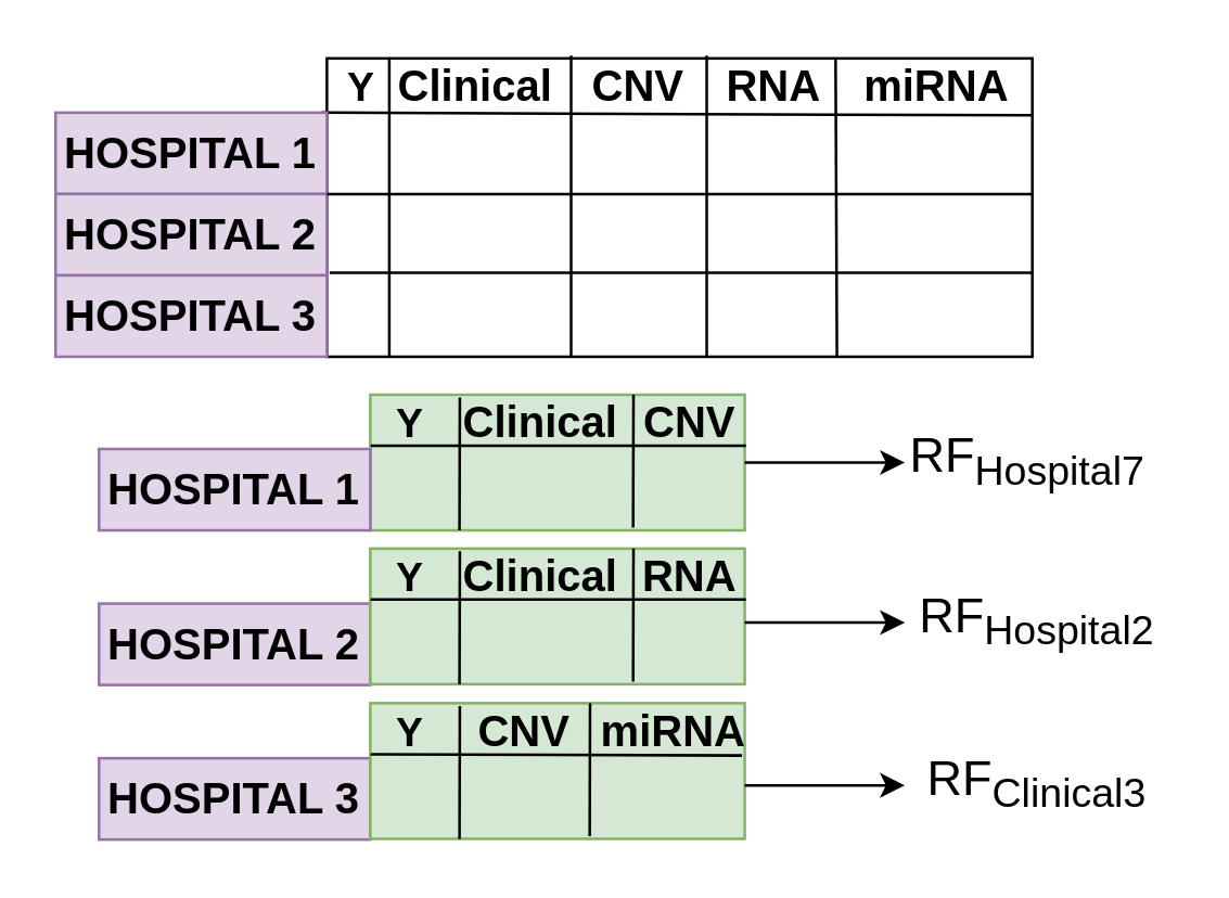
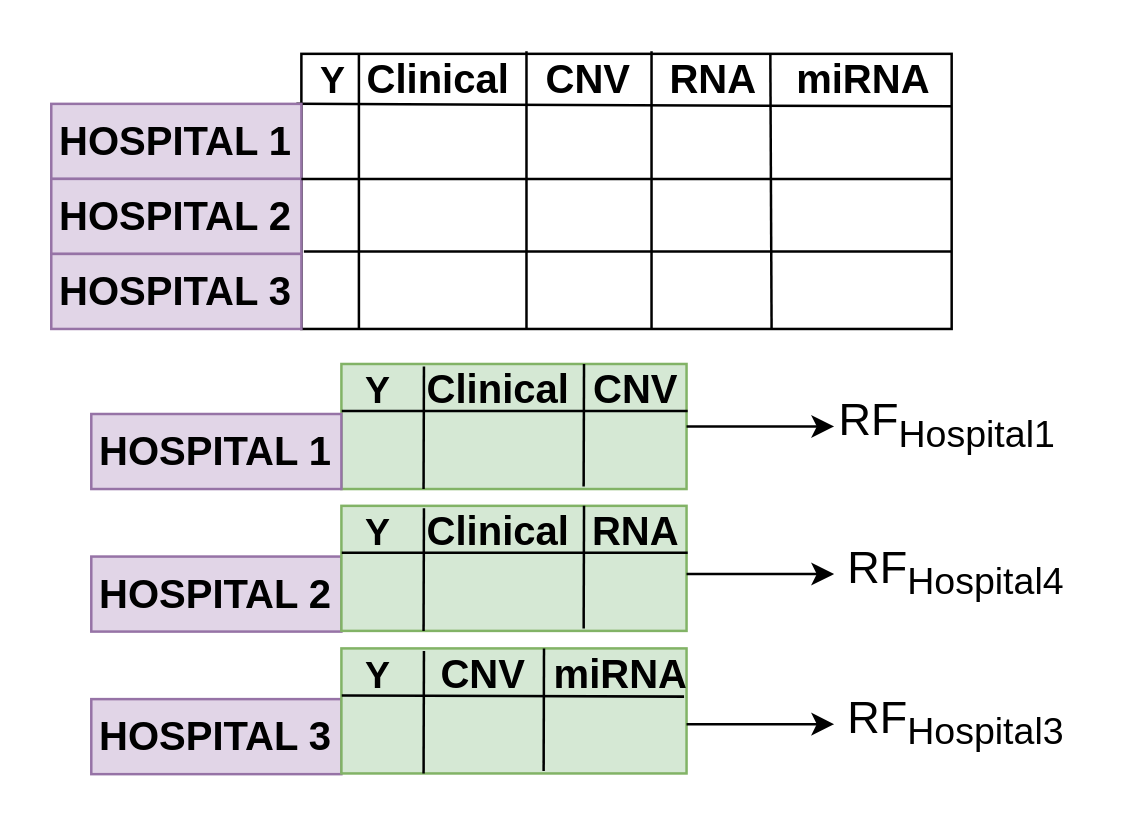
  <mxCell id="0" />
  <mxCell id="1" parent="0" />
  <mxCell id="2" value="" style="rounded=0;whiteSpace=wrap;html=1;fillColor=#d5e8d4;strokeColor=#82b366;" parent="1" vertex="1"><mxGeometry x="136" y="145" width="138" height="50" as="geometry" /></mxCell>
  <mxCell id="3" value="&lt;font size=&quot;1&quot;&gt;&lt;b style=&quot;font-size: 16px&quot;&gt;HOSPITAL 1&lt;/b&gt;&lt;/font&gt;" style="text;html=1;strokeColor=#9673a6;fillColor=#e1d5e7;align=center;verticalAlign=middle;whiteSpace=wrap;rounded=0;" parent="1" vertex="1"><mxGeometry x="36" y="165" width="100" height="30" as="geometry" /></mxCell>
  <mxCell id="4" value="&lt;font size=&quot;1&quot;&gt;&lt;b style=&quot;font-size: 16px&quot;&gt;HOSPITAL 2&lt;/b&gt;&lt;/font&gt;" style="text;html=1;strokeColor=#9673a6;fillColor=#e1d5e7;align=center;verticalAlign=middle;whiteSpace=wrap;rounded=0;" parent="1" vertex="1"><mxGeometry x="36" y="222" width="100" height="30" as="geometry" /></mxCell>
  <mxCell id="5" value="&lt;font size=&quot;1&quot;&gt;&lt;b style=&quot;font-size: 16px&quot;&gt;HOSPITAL 3&lt;/b&gt;&lt;/font&gt;" style="text;html=1;strokeColor=#9673a6;fillColor=#e1d5e7;align=center;verticalAlign=middle;whiteSpace=wrap;rounded=0;" parent="1" vertex="1"><mxGeometry x="36" y="279" width="100" height="30" as="geometry" /></mxCell>
  <mxCell id="6" value="&lt;font style=&quot;font-size: 15px&quot;&gt;&lt;b&gt;Y&lt;/b&gt;&lt;/font&gt;" style="text;html=1;strokeColor=none;fillColor=none;align=center;verticalAlign=middle;whiteSpace=wrap;rounded=0;" parent="1" vertex="1"><mxGeometry x="136" y="145" width="30" height="20" as="geometry" /></mxCell>
  <mxCell id="7" value="&lt;font style=&quot;font-size: 16px&quot;&gt;&lt;b&gt;Clinical&lt;/b&gt;&lt;/font&gt;" style="text;html=1;strokeColor=none;fillColor=none;align=center;verticalAlign=middle;whiteSpace=wrap;rounded=0;" parent="1" vertex="1"><mxGeometry x="174" y="145" width="50" height="20" as="geometry" /></mxCell>
  <mxCell id="8" value="&lt;font style=&quot;font-size: 16px&quot;&gt;&lt;b&gt;CNV&lt;/b&gt;&lt;/font&gt;" style="text;html=1;strokeColor=none;fillColor=none;align=center;verticalAlign=middle;whiteSpace=wrap;rounded=0;" parent="1" vertex="1"><mxGeometry x="229" y="145" width="50" height="20" as="geometry" /></mxCell>
  <mxCell id="9" value="" style="endArrow=none;html=1;" parent="1" target="2" edge="1"><mxGeometry width="50" height="50" relative="1" as="geometry"><mxPoint x="166" y="195" as="sourcePoint" /><mxPoint x="166" y="164" as="targetPoint" /></mxGeometry></mxCell>
  <mxCell id="10" value="" style="endArrow=none;html=1;" parent="1" edge="1"><mxGeometry width="50" height="50" relative="1" as="geometry"><mxPoint x="168.86" y="195" as="sourcePoint" /><mxPoint x="169" y="146" as="targetPoint" /></mxGeometry></mxCell>
  <mxCell id="11" value="" style="endArrow=none;html=1;" parent="1" edge="1"><mxGeometry width="50" height="50" relative="1" as="geometry"><mxPoint x="232.86" y="194" as="sourcePoint" /><mxPoint x="233" y="145" as="targetPoint" /></mxGeometry></mxCell>
  <mxCell id="12" value="" style="endArrow=none;html=1;entryX=0.001;entryY=0.376;entryDx=0;entryDy=0;entryPerimeter=0;exitX=0.909;exitY=0.939;exitDx=0;exitDy=0;exitPerimeter=0;" parent="1" source="8" target="2" edge="1"><mxGeometry width="50" height="50" relative="1" as="geometry"><mxPoint x="211" y="275" as="sourcePoint" /><mxPoint x="261" y="225" as="targetPoint" /></mxGeometry></mxCell>
  <mxCell id="13" value="" style="rounded=0;whiteSpace=wrap;html=1;fillColor=#d5e8d4;strokeColor=#82b366;" parent="1" vertex="1"><mxGeometry x="136" y="201.72" width="138" height="50" as="geometry" /></mxCell>
  <mxCell id="14" value="&lt;font style=&quot;font-size: 15px&quot;&gt;&lt;b&gt;Y&lt;/b&gt;&lt;/font&gt;" style="text;html=1;strokeColor=none;fillColor=none;align=center;verticalAlign=middle;whiteSpace=wrap;rounded=0;" parent="1" vertex="1"><mxGeometry x="136" y="201.72" width="30" height="20" as="geometry" /></mxCell>
  <mxCell id="15" value="&lt;font style=&quot;font-size: 16px&quot;&gt;&lt;b&gt;Clinical&lt;/b&gt;&lt;/font&gt;" style="text;html=1;strokeColor=none;fillColor=none;align=center;verticalAlign=middle;whiteSpace=wrap;rounded=0;" parent="1" vertex="1"><mxGeometry x="174" y="201.72" width="50" height="20" as="geometry" /></mxCell>
  <mxCell id="16" value="&lt;font style=&quot;font-size: 16px&quot;&gt;&lt;b&gt;RNA&lt;/b&gt;&lt;/font&gt;" style="text;html=1;strokeColor=none;fillColor=none;align=center;verticalAlign=middle;whiteSpace=wrap;rounded=0;" parent="1" vertex="1"><mxGeometry x="229" y="201.72" width="50" height="20" as="geometry" /></mxCell>
  <mxCell id="17" value="" style="endArrow=none;html=1;" parent="1" target="13" edge="1"><mxGeometry width="50" height="50" relative="1" as="geometry"><mxPoint x="166" y="251.72" as="sourcePoint" /><mxPoint x="166" y="220.72" as="targetPoint" /></mxGeometry></mxCell>
  <mxCell id="18" value="" style="endArrow=none;html=1;" parent="1" edge="1"><mxGeometry width="50" height="50" relative="1" as="geometry"><mxPoint x="168.86" y="251.72" as="sourcePoint" /><mxPoint x="169" y="202.72" as="targetPoint" /></mxGeometry></mxCell>
  <mxCell id="19" value="" style="endArrow=none;html=1;" parent="1" edge="1"><mxGeometry width="50" height="50" relative="1" as="geometry"><mxPoint x="232.86" y="250.72" as="sourcePoint" /><mxPoint x="233" y="201.72" as="targetPoint" /></mxGeometry></mxCell>
  <mxCell id="20" value="" style="endArrow=none;html=1;entryX=0.001;entryY=0.376;entryDx=0;entryDy=0;entryPerimeter=0;exitX=0.909;exitY=0.939;exitDx=0;exitDy=0;exitPerimeter=0;" parent="1" source="16" target="13" edge="1"><mxGeometry width="50" height="50" relative="1" as="geometry"><mxPoint x="211" y="331.72" as="sourcePoint" /><mxPoint x="261" y="281.72" as="targetPoint" /></mxGeometry></mxCell>
  <mxCell id="21" value="" style="rounded=0;whiteSpace=wrap;html=1;fillColor=#d5e8d4;strokeColor=#82b366;" parent="1" vertex="1"><mxGeometry x="136" y="258.72" width="138" height="50" as="geometry" /></mxCell>
  <mxCell id="22" value="&lt;font style=&quot;font-size: 15px&quot;&gt;&lt;b&gt;Y&lt;/b&gt;&lt;/font&gt;" style="text;html=1;strokeColor=none;fillColor=none;align=center;verticalAlign=middle;whiteSpace=wrap;rounded=0;" parent="1" vertex="1"><mxGeometry x="136" y="258.72" width="30" height="20" as="geometry" /></mxCell>
  <mxCell id="23" value="&lt;font style=&quot;font-size: 16px&quot;&gt;&lt;b&gt;CNV&lt;/b&gt;&lt;/font&gt;" style="text;html=1;strokeColor=none;fillColor=none;align=center;verticalAlign=middle;whiteSpace=wrap;rounded=0;" parent="1" vertex="1"><mxGeometry x="168" y="258.72" width="50" height="20" as="geometry" /></mxCell>
  <mxCell id="24" value="&lt;font style=&quot;font-size: 16px&quot;&gt;&lt;b&gt;miRNA&lt;/b&gt;&lt;/font&gt;" style="text;html=1;strokeColor=none;fillColor=none;align=center;verticalAlign=middle;whiteSpace=wrap;rounded=0;" parent="1" vertex="1"><mxGeometry x="223" y="258.72" width="50" height="20" as="geometry" /></mxCell>
  <mxCell id="25" value="" style="endArrow=none;html=1;" parent="1" target="21" edge="1"><mxGeometry width="50" height="50" relative="1" as="geometry"><mxPoint x="166" y="308.72" as="sourcePoint" /><mxPoint x="166" y="277.72" as="targetPoint" /></mxGeometry></mxCell>
  <mxCell id="26" value="" style="endArrow=none;html=1;" parent="1" edge="1"><mxGeometry width="50" height="50" relative="1" as="geometry"><mxPoint x="168.86" y="308.72" as="sourcePoint" /><mxPoint x="169" y="259.72" as="targetPoint" /></mxGeometry></mxCell>
  <mxCell id="27" value="" style="endArrow=none;html=1;" parent="1" edge="1"><mxGeometry width="50" height="50" relative="1" as="geometry"><mxPoint x="216.86" y="307.72" as="sourcePoint" /><mxPoint x="217" y="258.72" as="targetPoint" /></mxGeometry></mxCell>
  <mxCell id="28" value="" style="endArrow=none;html=1;entryX=0.001;entryY=0.376;entryDx=0;entryDy=0;entryPerimeter=0;" parent="1" target="21" edge="1"><mxGeometry width="50" height="50" relative="1" as="geometry"><mxPoint x="273" y="278" as="sourcePoint" /><mxPoint x="261" y="338.72" as="targetPoint" /></mxGeometry></mxCell>
  <mxCell id="29" value="" style="endArrow=classic;html=1;exitX=1;exitY=0.5;exitDx=0;exitDy=0;" parent="1" source="2" target="30" edge="1"><mxGeometry width="50" height="50" relative="1" as="geometry"><mxPoint x="320" y="210" as="sourcePoint" /><mxPoint x="344" y="170" as="targetPoint" /></mxGeometry></mxCell>
- <mxCell id="30" value="&lt;font style=&quot;font-size: 18px&quot;&gt;RF&lt;sub&gt;Hospital7&lt;/sub&gt;&lt;/font&gt;" style="text;html=1;strokeColor=none;fillColor=none;align=center;verticalAlign=middle;whiteSpace=wrap;rounded=0;" parent="1" vertex="1"><mxGeometry x="333" y="160" width="91" height="20" as="geometry" /></mxCell>
+ <mxCell id="30" value="&lt;font style=&quot;font-size: 18px&quot;&gt;RF&lt;sub&gt;Hospital1&lt;/sub&gt;&lt;/font&gt;" style="text;html=1;strokeColor=none;fillColor=none;align=center;verticalAlign=middle;whiteSpace=wrap;rounded=0;" parent="1" vertex="1"><mxGeometry x="333" y="160" width="91" height="20" as="geometry" /></mxCell>
  <mxCell id="31" value="" style="endArrow=classic;html=1;exitX=1;exitY=0.5;exitDx=0;exitDy=0;" parent="1" target="32" edge="1"><mxGeometry width="50" height="50" relative="1" as="geometry"><mxPoint x="274" y="229" as="sourcePoint" /><mxPoint x="344" y="229" as="targetPoint" /></mxGeometry></mxCell>
- <mxCell id="32" value="&lt;font style=&quot;font-size: 18px&quot;&gt;RF&lt;sub&gt;Hospital2&lt;/sub&gt;&lt;/font&gt;" style="text;html=1;strokeColor=none;fillColor=none;align=center;verticalAlign=middle;whiteSpace=wrap;rounded=0;" parent="1" vertex="1"><mxGeometry x="333" y="219" width="98" height="20" as="geometry" /></mxCell>
+ <mxCell id="32" value="&lt;font style=&quot;font-size: 18px&quot;&gt;RF&lt;sub&gt;Hospital4&lt;/sub&gt;&lt;/font&gt;" style="text;html=1;strokeColor=none;fillColor=none;align=center;verticalAlign=middle;whiteSpace=wrap;rounded=0;" parent="1" vertex="1"><mxGeometry x="333" y="219" width="98" height="20" as="geometry" /></mxCell>
  <mxCell id="33" value="" style="endArrow=classic;html=1;exitX=1;exitY=0.5;exitDx=0;exitDy=0;" parent="1" edge="1"><mxGeometry width="50" height="50" relative="1" as="geometry"><mxPoint x="274" y="289" as="sourcePoint" /><mxPoint x="333" y="289" as="targetPoint" /></mxGeometry></mxCell>
- <mxCell id="34" value="&lt;font style=&quot;font-size: 18px&quot;&gt;RF&lt;sub&gt;Clinical3&lt;/sub&gt;&lt;/font&gt;" style="text;html=1;strokeColor=none;fillColor=none;align=center;verticalAlign=middle;whiteSpace=wrap;rounded=0;" parent="1" vertex="1"><mxGeometry x="333" y="278.72" width="98" height="20" as="geometry" /></mxCell>
+ <mxCell id="34" value="&lt;font style=&quot;font-size: 18px&quot;&gt;RF&lt;sub&gt;Hospital3&lt;/sub&gt;&lt;/font&gt;" style="text;html=1;strokeColor=none;fillColor=none;align=center;verticalAlign=middle;whiteSpace=wrap;rounded=0;" parent="1" vertex="1"><mxGeometry x="333" y="278.72" width="98" height="20" as="geometry" /></mxCell>
  <mxCell id="35" value="" style="rounded=0;whiteSpace=wrap;html=1;" parent="1" vertex="1"><mxGeometry x="120" y="21" width="260" height="110" as="geometry" /></mxCell>
  <mxCell id="36" value="" style="endArrow=none;html=1;exitX=0;exitY=1;exitDx=0;exitDy=0;" parent="1" source="37" edge="1"><mxGeometry width="50" height="50" relative="1" as="geometry"><mxPoint x="120" y="-69" as="sourcePoint" /><mxPoint x="380" y="42" as="targetPoint" /></mxGeometry></mxCell>
  <mxCell id="37" value="&lt;font style=&quot;font-size: 15px&quot;&gt;&lt;b&gt;Y&lt;/b&gt;&lt;/font&gt;" style="text;html=1;strokeColor=none;fillColor=none;align=center;verticalAlign=middle;whiteSpace=wrap;rounded=0;" parent="1" vertex="1"><mxGeometry x="118" y="21" width="30" height="20" as="geometry" /></mxCell>
  <mxCell id="38" value="&lt;font style=&quot;font-size: 16px&quot;&gt;&lt;b&gt;Clinical&lt;/b&gt;&lt;/font&gt;" style="text;html=1;strokeColor=none;fillColor=none;align=center;verticalAlign=middle;whiteSpace=wrap;rounded=0;" parent="1" vertex="1"><mxGeometry x="150" y="21" width="50" height="20" as="geometry" /></mxCell>
  <mxCell id="39" value="&lt;font style=&quot;font-size: 16px&quot;&gt;&lt;b&gt;CNV&lt;/b&gt;&lt;/font&gt;" style="text;html=1;strokeColor=none;fillColor=none;align=center;verticalAlign=middle;whiteSpace=wrap;rounded=0;" parent="1" vertex="1"><mxGeometry x="210" y="21" width="50" height="20" as="geometry" /></mxCell>
  <mxCell id="40" value="&lt;font style=&quot;font-size: 16px&quot;&gt;&lt;b&gt;miRNA&lt;/b&gt;&lt;/font&gt;" style="text;html=1;strokeColor=none;fillColor=none;align=center;verticalAlign=middle;whiteSpace=wrap;rounded=0;" parent="1" vertex="1"><mxGeometry x="320" y="21" width="50" height="20" as="geometry" /></mxCell>
  <mxCell id="41" value="&lt;font style=&quot;font-size: 16px&quot;&gt;&lt;b&gt;RNA&lt;/b&gt;&lt;/font&gt;" style="text;html=1;strokeColor=none;fillColor=none;align=center;verticalAlign=middle;whiteSpace=wrap;rounded=0;" parent="1" vertex="1"><mxGeometry x="260" y="21" width="50" height="20" as="geometry" /></mxCell>
  <mxCell id="42" value="" style="endArrow=none;html=1;" parent="1" edge="1"><mxGeometry width="50" height="50" relative="1" as="geometry"><mxPoint x="143" y="131" as="sourcePoint" /><mxPoint x="143" y="21" as="targetPoint" /></mxGeometry></mxCell>
  <mxCell id="43" value="" style="endArrow=none;html=1;entryX=0.75;entryY=0;entryDx=0;entryDy=0;" parent="1" edge="1"><mxGeometry width="50" height="50" relative="1" as="geometry"><mxPoint x="210" y="131" as="sourcePoint" /><mxPoint x="210" y="20" as="targetPoint" /></mxGeometry></mxCell>
  <mxCell id="44" value="" style="endArrow=none;html=1;entryX=0.75;entryY=0;entryDx=0;entryDy=0;" parent="1" edge="1"><mxGeometry width="50" height="50" relative="1" as="geometry"><mxPoint x="260" y="131" as="sourcePoint" /><mxPoint x="260" y="20" as="targetPoint" /></mxGeometry></mxCell>
  <mxCell id="45" value="" style="endArrow=none;html=1;entryX=0.75;entryY=0;entryDx=0;entryDy=0;" parent="1" edge="1"><mxGeometry width="50" height="50" relative="1" as="geometry"><mxPoint x="308" y="131" as="sourcePoint" /><mxPoint x="307.5" y="21" as="targetPoint" /></mxGeometry></mxCell>
  <mxCell id="46" value="&lt;font size=&quot;1&quot;&gt;&lt;b style=&quot;font-size: 16px&quot;&gt;HOSPITAL 1&lt;/b&gt;&lt;/font&gt;" style="text;html=1;strokeColor=#9673a6;fillColor=#e1d5e7;align=center;verticalAlign=middle;whiteSpace=wrap;rounded=0;" parent="1" vertex="1"><mxGeometry x="20" y="41" width="100" height="30" as="geometry" /></mxCell>
  <mxCell id="47" value="&lt;font size=&quot;1&quot;&gt;&lt;b style=&quot;font-size: 16px&quot;&gt;HOSPITAL 2&lt;/b&gt;&lt;/font&gt;" style="text;html=1;strokeColor=#9673a6;fillColor=#e1d5e7;align=center;verticalAlign=middle;whiteSpace=wrap;rounded=0;" parent="1" vertex="1"><mxGeometry x="20" y="71" width="100" height="30" as="geometry" /></mxCell>
  <mxCell id="48" value="&lt;font size=&quot;1&quot;&gt;&lt;b style=&quot;font-size: 16px&quot;&gt;HOSPITAL 3&lt;/b&gt;&lt;/font&gt;" style="text;html=1;strokeColor=#9673a6;fillColor=#e1d5e7;align=center;verticalAlign=middle;whiteSpace=wrap;rounded=0;" parent="1" vertex="1"><mxGeometry x="20" y="101" width="100" height="30" as="geometry" /></mxCell>
  <mxCell id="49" value="" style="endArrow=none;html=1;entryX=1;entryY=0;entryDx=0;entryDy=0;" parent="1" target="47" edge="1"><mxGeometry width="50" height="50" relative="1" as="geometry"><mxPoint x="380" y="71" as="sourcePoint" /><mxPoint x="170" y="-119" as="targetPoint" /></mxGeometry></mxCell>
  <mxCell id="50" value="" style="endArrow=none;html=1;entryX=1;entryY=0;entryDx=0;entryDy=0;" parent="1" edge="1"><mxGeometry width="50" height="50" relative="1" as="geometry"><mxPoint x="380" y="100" as="sourcePoint" /><mxPoint x="121" y="100" as="targetPoint" /></mxGeometry></mxCell>
  <mxCell id="51" value="" style="shape=image;html=1;verticalAlign=top;verticalLabelPosition=bottom;labelBackgroundColor=#ffffff;imageAspect=0;aspect=fixed;image=https://cdn3.iconfinder.com/data/icons/flat-actions-icons-9/512/Tick_Mark-128.png" parent="1" vertex="1"><mxGeometry x="120" y="44" width="22" height="22" as="geometry" /></mxCell>
  <mxCell id="52" value="" style="shape=image;html=1;verticalAlign=top;verticalLabelPosition=bottom;labelBackgroundColor=#ffffff;imageAspect=0;aspect=fixed;image=https://cdn3.iconfinder.com/data/icons/flat-actions-icons-9/512/Tick_Mark-128.png" parent="1" vertex="1"><mxGeometry x="120" y="75" width="22" height="22" as="geometry" /></mxCell>
  <mxCell id="53" value="" style="shape=image;html=1;verticalAlign=top;verticalLabelPosition=bottom;labelBackgroundColor=#ffffff;imageAspect=0;aspect=fixed;image=https://cdn3.iconfinder.com/data/icons/flat-actions-icons-9/512/Tick_Mark-128.png" parent="1" vertex="1"><mxGeometry x="121" y="105" width="22" height="22" as="geometry" /></mxCell>
  <mxCell id="54" value="" style="shape=image;html=1;verticalAlign=top;verticalLabelPosition=bottom;labelBackgroundColor=#ffffff;imageAspect=0;aspect=fixed;image=https://cdn3.iconfinder.com/data/icons/flat-actions-icons-9/512/Tick_Mark-128.png" parent="1" vertex="1"><mxGeometry x="166" y="44" width="22" height="22" as="geometry" /></mxCell>
  <mxCell id="55" value="" style="shape=image;html=1;verticalAlign=top;verticalLabelPosition=bottom;labelBackgroundColor=#ffffff;imageAspect=0;aspect=fixed;image=https://cdn3.iconfinder.com/data/icons/flat-actions-icons-9/512/Tick_Mark-128.png" parent="1" vertex="1"><mxGeometry x="164" y="75.5" width="22" height="22" as="geometry" /></mxCell>
  <mxCell id="56" value="" style="shape=image;html=1;verticalAlign=top;verticalLabelPosition=bottom;labelBackgroundColor=#ffffff;imageAspect=0;aspect=fixed;image=https://cdn3.iconfinder.com/data/icons/flat-actions-icons-9/512/Tick_Mark-128.png" parent="1" vertex="1"><mxGeometry x="274" y="75" width="22" height="22" as="geometry" /></mxCell>
  <mxCell id="57" value="" style="shape=image;html=1;verticalAlign=top;verticalLabelPosition=bottom;labelBackgroundColor=#ffffff;imageAspect=0;aspect=fixed;image=https://cdn3.iconfinder.com/data/icons/flat-actions-icons-9/512/Tick_Mark-128.png" parent="1" vertex="1"><mxGeometry x="224" y="105" width="22" height="22" as="geometry" /></mxCell>
  <mxCell id="58" value="" style="shape=image;html=1;verticalAlign=top;verticalLabelPosition=bottom;labelBackgroundColor=#ffffff;imageAspect=0;aspect=fixed;image=https://cdn3.iconfinder.com/data/icons/flat-actions-icons-9/512/Tick_Mark-128.png" parent="1" vertex="1"><mxGeometry x="334" y="103" width="22" height="22" as="geometry" /></mxCell>
  <mxCell id="59" value="" style="shape=image;html=1;verticalAlign=top;verticalLabelPosition=bottom;labelBackgroundColor=#ffffff;imageAspect=0;aspect=fixed;image=https://cdn4.iconfinder.com/data/icons/icocentre-free-icons/114/f-cross_256-128.png" parent="1" vertex="1"><mxGeometry x="164" y="103" width="21.5" height="21.5" as="geometry" /></mxCell>
  <mxCell id="60" value="" style="shape=image;html=1;verticalAlign=top;verticalLabelPosition=bottom;labelBackgroundColor=#ffffff;imageAspect=0;aspect=fixed;image=https://cdn4.iconfinder.com/data/icons/icocentre-free-icons/114/f-cross_256-128.png" parent="1" vertex="1"><mxGeometry x="272.5" y="44.25" width="21.5" height="21.5" as="geometry" /></mxCell>
  <mxCell id="61" value="" style="shape=image;html=1;verticalAlign=top;verticalLabelPosition=bottom;labelBackgroundColor=#ffffff;imageAspect=0;aspect=fixed;image=https://cdn4.iconfinder.com/data/icons/icocentre-free-icons/114/f-cross_256-128.png" parent="1" vertex="1"><mxGeometry x="330.5" y="45.25" width="21.5" height="21.5" as="geometry" /></mxCell>
  <mxCell id="62" value="" style="shape=image;html=1;verticalAlign=top;verticalLabelPosition=bottom;labelBackgroundColor=#ffffff;imageAspect=0;aspect=fixed;image=https://cdn4.iconfinder.com/data/icons/icocentre-free-icons/114/f-cross_256-128.png" parent="1" vertex="1"><mxGeometry x="224" y="75.25" width="21.5" height="21.5" as="geometry" /></mxCell>
  <mxCell id="63" value="" style="shape=image;html=1;verticalAlign=top;verticalLabelPosition=bottom;labelBackgroundColor=#ffffff;imageAspect=0;aspect=fixed;image=https://cdn4.iconfinder.com/data/icons/icocentre-free-icons/114/f-cross_256-128.png" parent="1" vertex="1"><mxGeometry x="330.5" y="73.5" width="21.5" height="21.5" as="geometry" /></mxCell>
  <mxCell id="64" value="" style="shape=image;html=1;verticalAlign=top;verticalLabelPosition=bottom;labelBackgroundColor=#ffffff;imageAspect=0;aspect=fixed;image=https://cdn4.iconfinder.com/data/icons/icocentre-free-icons/114/f-cross_256-128.png" parent="1" vertex="1"><mxGeometry x="274.5" y="103.5" width="21.5" height="21.5" as="geometry" /></mxCell>
  <mxCell id="65" value="" style="shape=image;html=1;verticalAlign=top;verticalLabelPosition=bottom;labelBackgroundColor=#ffffff;imageAspect=0;aspect=fixed;image=https://cdn3.iconfinder.com/data/icons/flat-actions-icons-9/512/Tick_Mark-128.png" parent="1" vertex="1"><mxGeometry x="223.5" y="45" width="22" height="22" as="geometry" /></mxCell>
  <mxCell id="66" value="" style="shape=image;html=1;verticalAlign=top;verticalLabelPosition=bottom;labelBackgroundColor=#ffffff;imageAspect=0;aspect=fixed;image=https://cdn3.iconfinder.com/data/icons/flat-actions-icons-9/512/Tick_Mark-128.png" parent="1" vertex="1"><mxGeometry x="140" y="169" width="22" height="22" as="geometry" /></mxCell>
  <mxCell id="67" value="" style="shape=image;html=1;verticalAlign=top;verticalLabelPosition=bottom;labelBackgroundColor=#ffffff;imageAspect=0;aspect=fixed;image=https://cdn3.iconfinder.com/data/icons/flat-actions-icons-9/512/Tick_Mark-128.png" parent="1" vertex="1"><mxGeometry x="191" y="169" width="22" height="22" as="geometry" /></mxCell>
  <mxCell id="68" value="" style="shape=image;html=1;verticalAlign=top;verticalLabelPosition=bottom;labelBackgroundColor=#ffffff;imageAspect=0;aspect=fixed;image=https://cdn3.iconfinder.com/data/icons/flat-actions-icons-9/512/Tick_Mark-128.png" parent="1" vertex="1"><mxGeometry x="243" y="169" width="22" height="22" as="geometry" /></mxCell>
  <mxCell id="69" value="" style="shape=image;html=1;verticalAlign=top;verticalLabelPosition=bottom;labelBackgroundColor=#ffffff;imageAspect=0;aspect=fixed;image=https://cdn3.iconfinder.com/data/icons/flat-actions-icons-9/512/Tick_Mark-128.png" parent="1" vertex="1"><mxGeometry x="140" y="226" width="22" height="22" as="geometry" /></mxCell>
  <mxCell id="70" value="" style="shape=image;html=1;verticalAlign=top;verticalLabelPosition=bottom;labelBackgroundColor=#ffffff;imageAspect=0;aspect=fixed;image=https://cdn3.iconfinder.com/data/icons/flat-actions-icons-9/512/Tick_Mark-128.png" parent="1" vertex="1"><mxGeometry x="191" y="226" width="22" height="22" as="geometry" /></mxCell>
  <mxCell id="71" value="" style="shape=image;html=1;verticalAlign=top;verticalLabelPosition=bottom;labelBackgroundColor=#ffffff;imageAspect=0;aspect=fixed;image=https://cdn3.iconfinder.com/data/icons/flat-actions-icons-9/512/Tick_Mark-128.png" parent="1" vertex="1"><mxGeometry x="243" y="226" width="22" height="22" as="geometry" /></mxCell>
  <mxCell id="72" value="" style="shape=image;html=1;verticalAlign=top;verticalLabelPosition=bottom;labelBackgroundColor=#ffffff;imageAspect=0;aspect=fixed;image=https://cdn3.iconfinder.com/data/icons/flat-actions-icons-9/512/Tick_Mark-128.png" parent="1" vertex="1"><mxGeometry x="140" y="283" width="22" height="22" as="geometry" /></mxCell>
  <mxCell id="73" value="" style="shape=image;html=1;verticalAlign=top;verticalLabelPosition=bottom;labelBackgroundColor=#ffffff;imageAspect=0;aspect=fixed;image=https://cdn3.iconfinder.com/data/icons/flat-actions-icons-9/512/Tick_Mark-128.png" parent="1" vertex="1"><mxGeometry x="182" y="283" width="22" height="22" as="geometry" /></mxCell>
  <mxCell id="74" value="" style="shape=image;html=1;verticalAlign=top;verticalLabelPosition=bottom;labelBackgroundColor=#ffffff;imageAspect=0;aspect=fixed;image=https://cdn3.iconfinder.com/data/icons/flat-actions-icons-9/512/Tick_Mark-128.png" parent="1" vertex="1"><mxGeometry x="237" y="283" width="22" height="22" as="geometry" /></mxCell>
